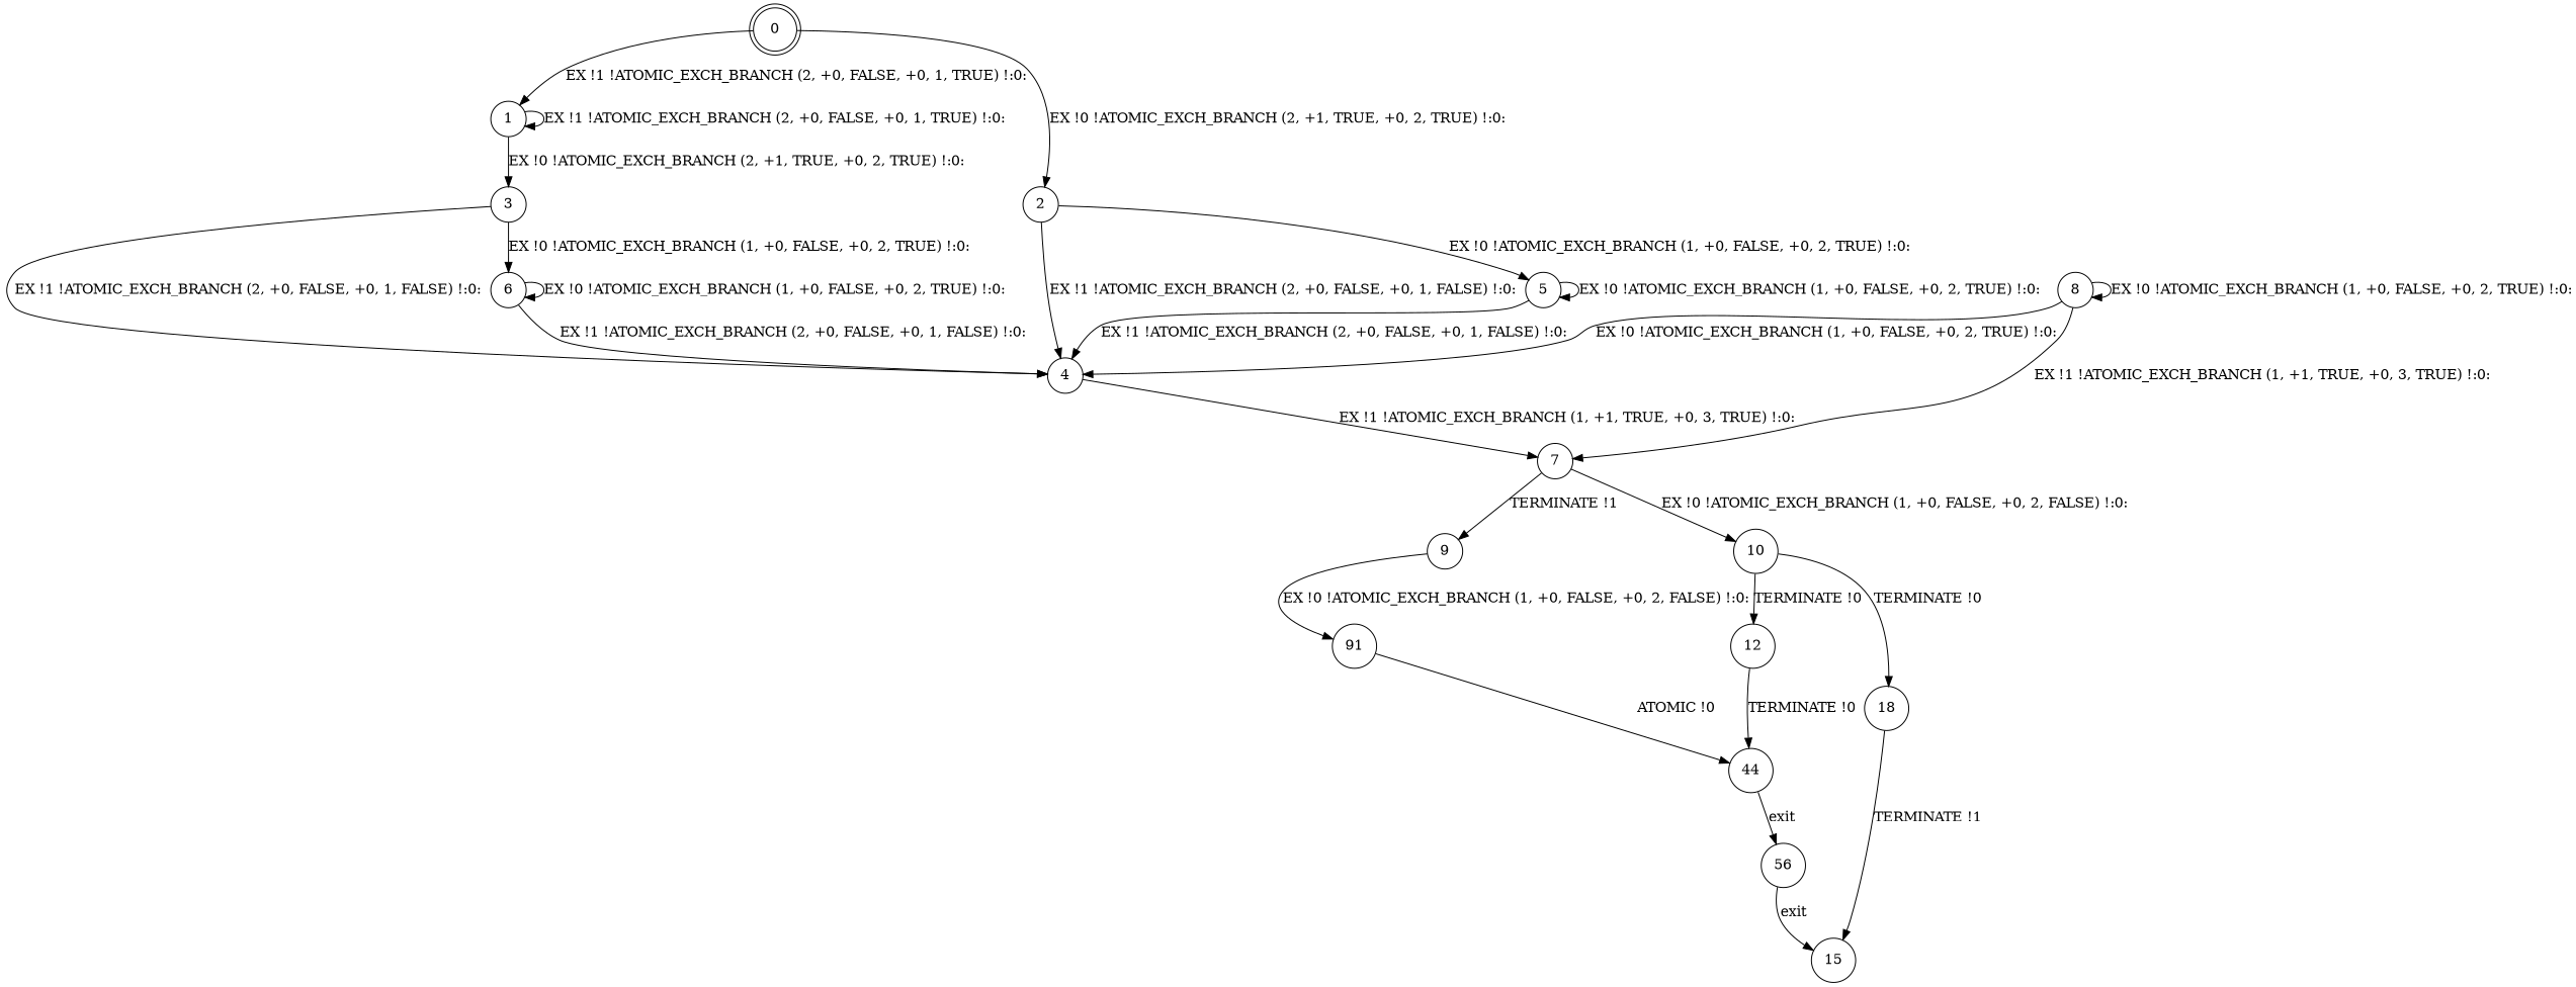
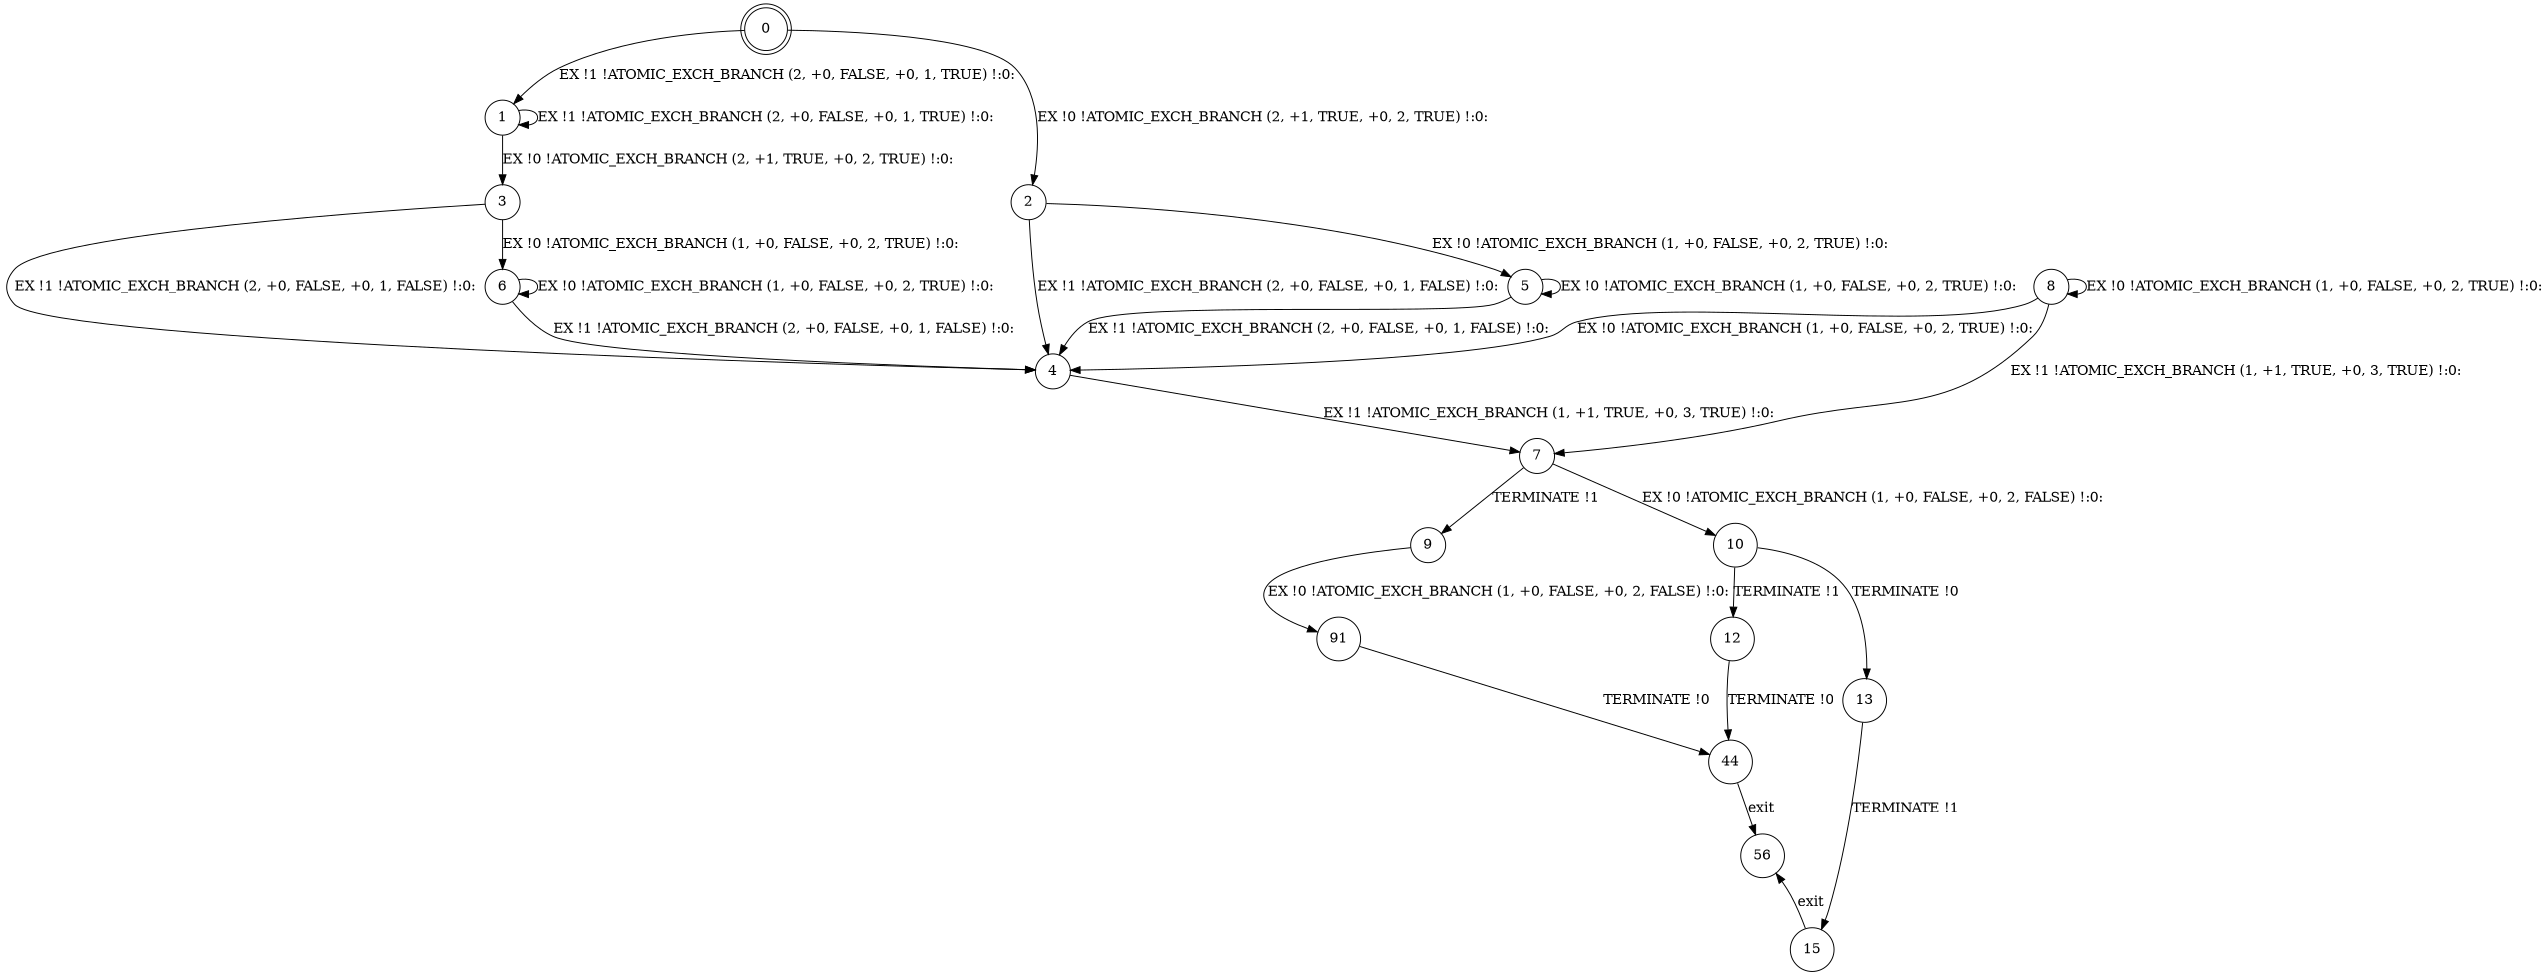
  digraph {
    node [shape=circle]
    0 [peripheries=2]
    1
    2
    3
    4
    5
    6
    7
    9
    10
    8
    n12 [label=91]
    12
-   13 [label=18]
+   13
    n15 [label=44]
    15
    n17 [label=56]
    0 -> 1 [label="EX !1 !ATOMIC_EXCH_BRANCH (2, +0, FALSE, +0, 1, TRUE) !:0:"]
    0 -> 2 [label="EX !0 !ATOMIC_EXCH_BRANCH (2, +1, TRUE, +0, 2, TRUE) !:0:"]
    1 -> 1 [label="EX !1 !ATOMIC_EXCH_BRANCH (2, +0, FALSE, +0, 1, TRUE) !:0:"]
    1 -> 3 [label="EX !0 !ATOMIC_EXCH_BRANCH (2, +1, TRUE, +0, 2, TRUE) !:0:"]
    2 -> 4 [label="EX !1 !ATOMIC_EXCH_BRANCH (2, +0, FALSE, +0, 1, FALSE) !:0:"]
    2 -> 5 [label="EX !0 !ATOMIC_EXCH_BRANCH (1, +0, FALSE, +0, 2, TRUE) !:0:"]
    3 -> 4 [label="EX !1 !ATOMIC_EXCH_BRANCH (2, +0, FALSE, +0, 1, FALSE) !:0:"]
    3 -> 6 [label="EX !0 !ATOMIC_EXCH_BRANCH (1, +0, FALSE, +0, 2, TRUE) !:0:"]
    4 -> 7 [label="EX !1 !ATOMIC_EXCH_BRANCH (1, +1, TRUE, +0, 3, TRUE) !:0:"]
    5 -> 4 [label="EX !1 !ATOMIC_EXCH_BRANCH (2, +0, FALSE, +0, 1, FALSE) !:0:"]
    5 -> 5 [label="EX !0 !ATOMIC_EXCH_BRANCH (1, +0, FALSE, +0, 2, TRUE) !:0:"]
    6 -> 4 [label="EX !1 !ATOMIC_EXCH_BRANCH (2, +0, FALSE, +0, 1, FALSE) !:0:"]
    6 -> 6 [label="EX !0 !ATOMIC_EXCH_BRANCH (1, +0, FALSE, +0, 2, TRUE) !:0:"]
    7 -> 9 [label="TERMINATE !1"]
    7 -> 10 [label="EX !0 !ATOMIC_EXCH_BRANCH (1, +0, FALSE, +0, 2, FALSE) !:0:"]
    9 -> n12 [label="EX !0 !ATOMIC_EXCH_BRANCH (1, +0, FALSE, +0, 2, FALSE) !:0:"]
-   10 -> 12 [label="TERMINATE !0"]
+   10 -> 12 [label="TERMINATE !1"]
    10 -> 13 [label="TERMINATE !0"]
    8 -> 4 [label="EX !0 !ATOMIC_EXCH_BRANCH (1, +0, FALSE, +0, 2, TRUE) !:0:"]
    8 -> 7 [label="EX !1 !ATOMIC_EXCH_BRANCH (1, +1, TRUE, +0, 3, TRUE) !:0:"]
    8 -> 8 [label="EX !0 !ATOMIC_EXCH_BRANCH (1, +0, FALSE, +0, 2, TRUE) !:0:"]
-   n12 -> n15 [label="ATOMIC !0"]
+   n12 -> n15 [label="TERMINATE !0"]
    12 -> n15 [label="TERMINATE !0"]
    13 -> 15 [label="TERMINATE !1"]
    n15 -> n17 [label=exit]
-   n17 -> 15 [label=exit]
+   15 -> n17 [label=exit]
  }
